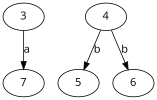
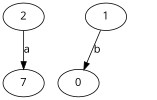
  strict digraph {
    fontname="Open Sans"
    node [fontname="Open Sans"]
    edge [fontname="Open Sans"]
    n1 [label=7]
-   2 [label=3]
-   1 [label=4]
-   5
-   6
+   2
+   1
+   5 [label=0]
    2 -> n1 [label=a]
    1 -> 5 [label=b]
-   1 -> 6 [label=b]
  }
